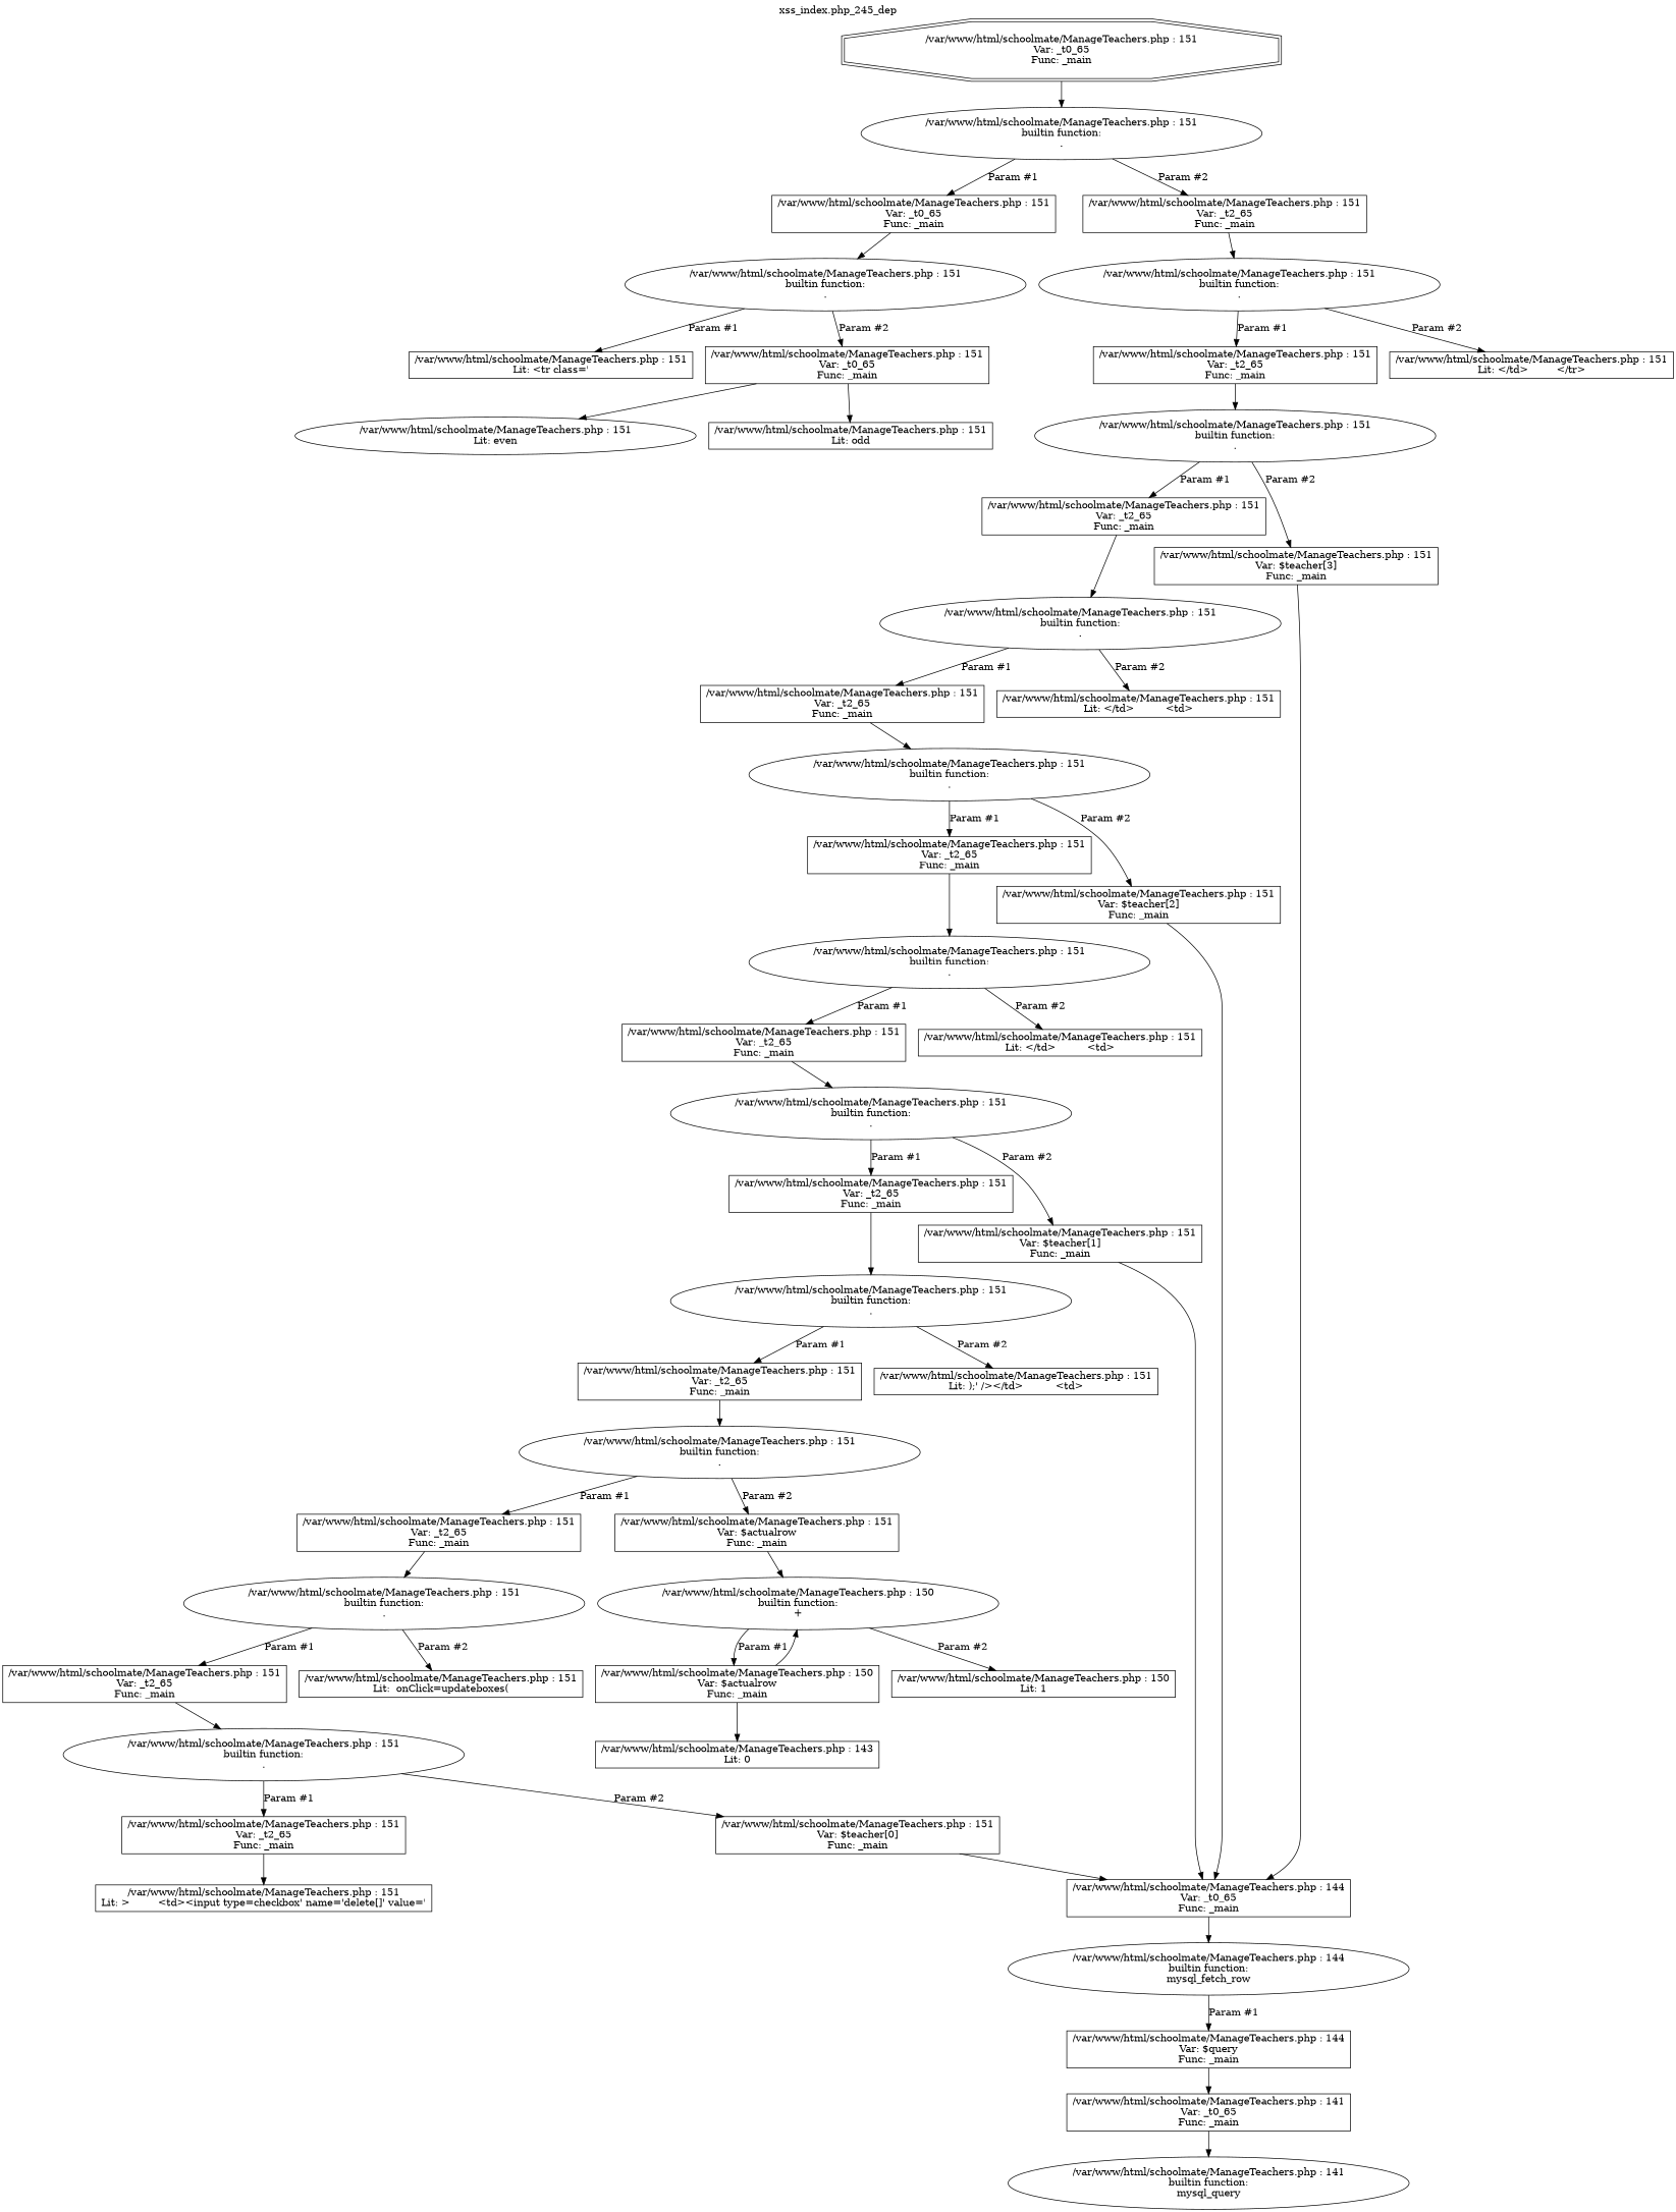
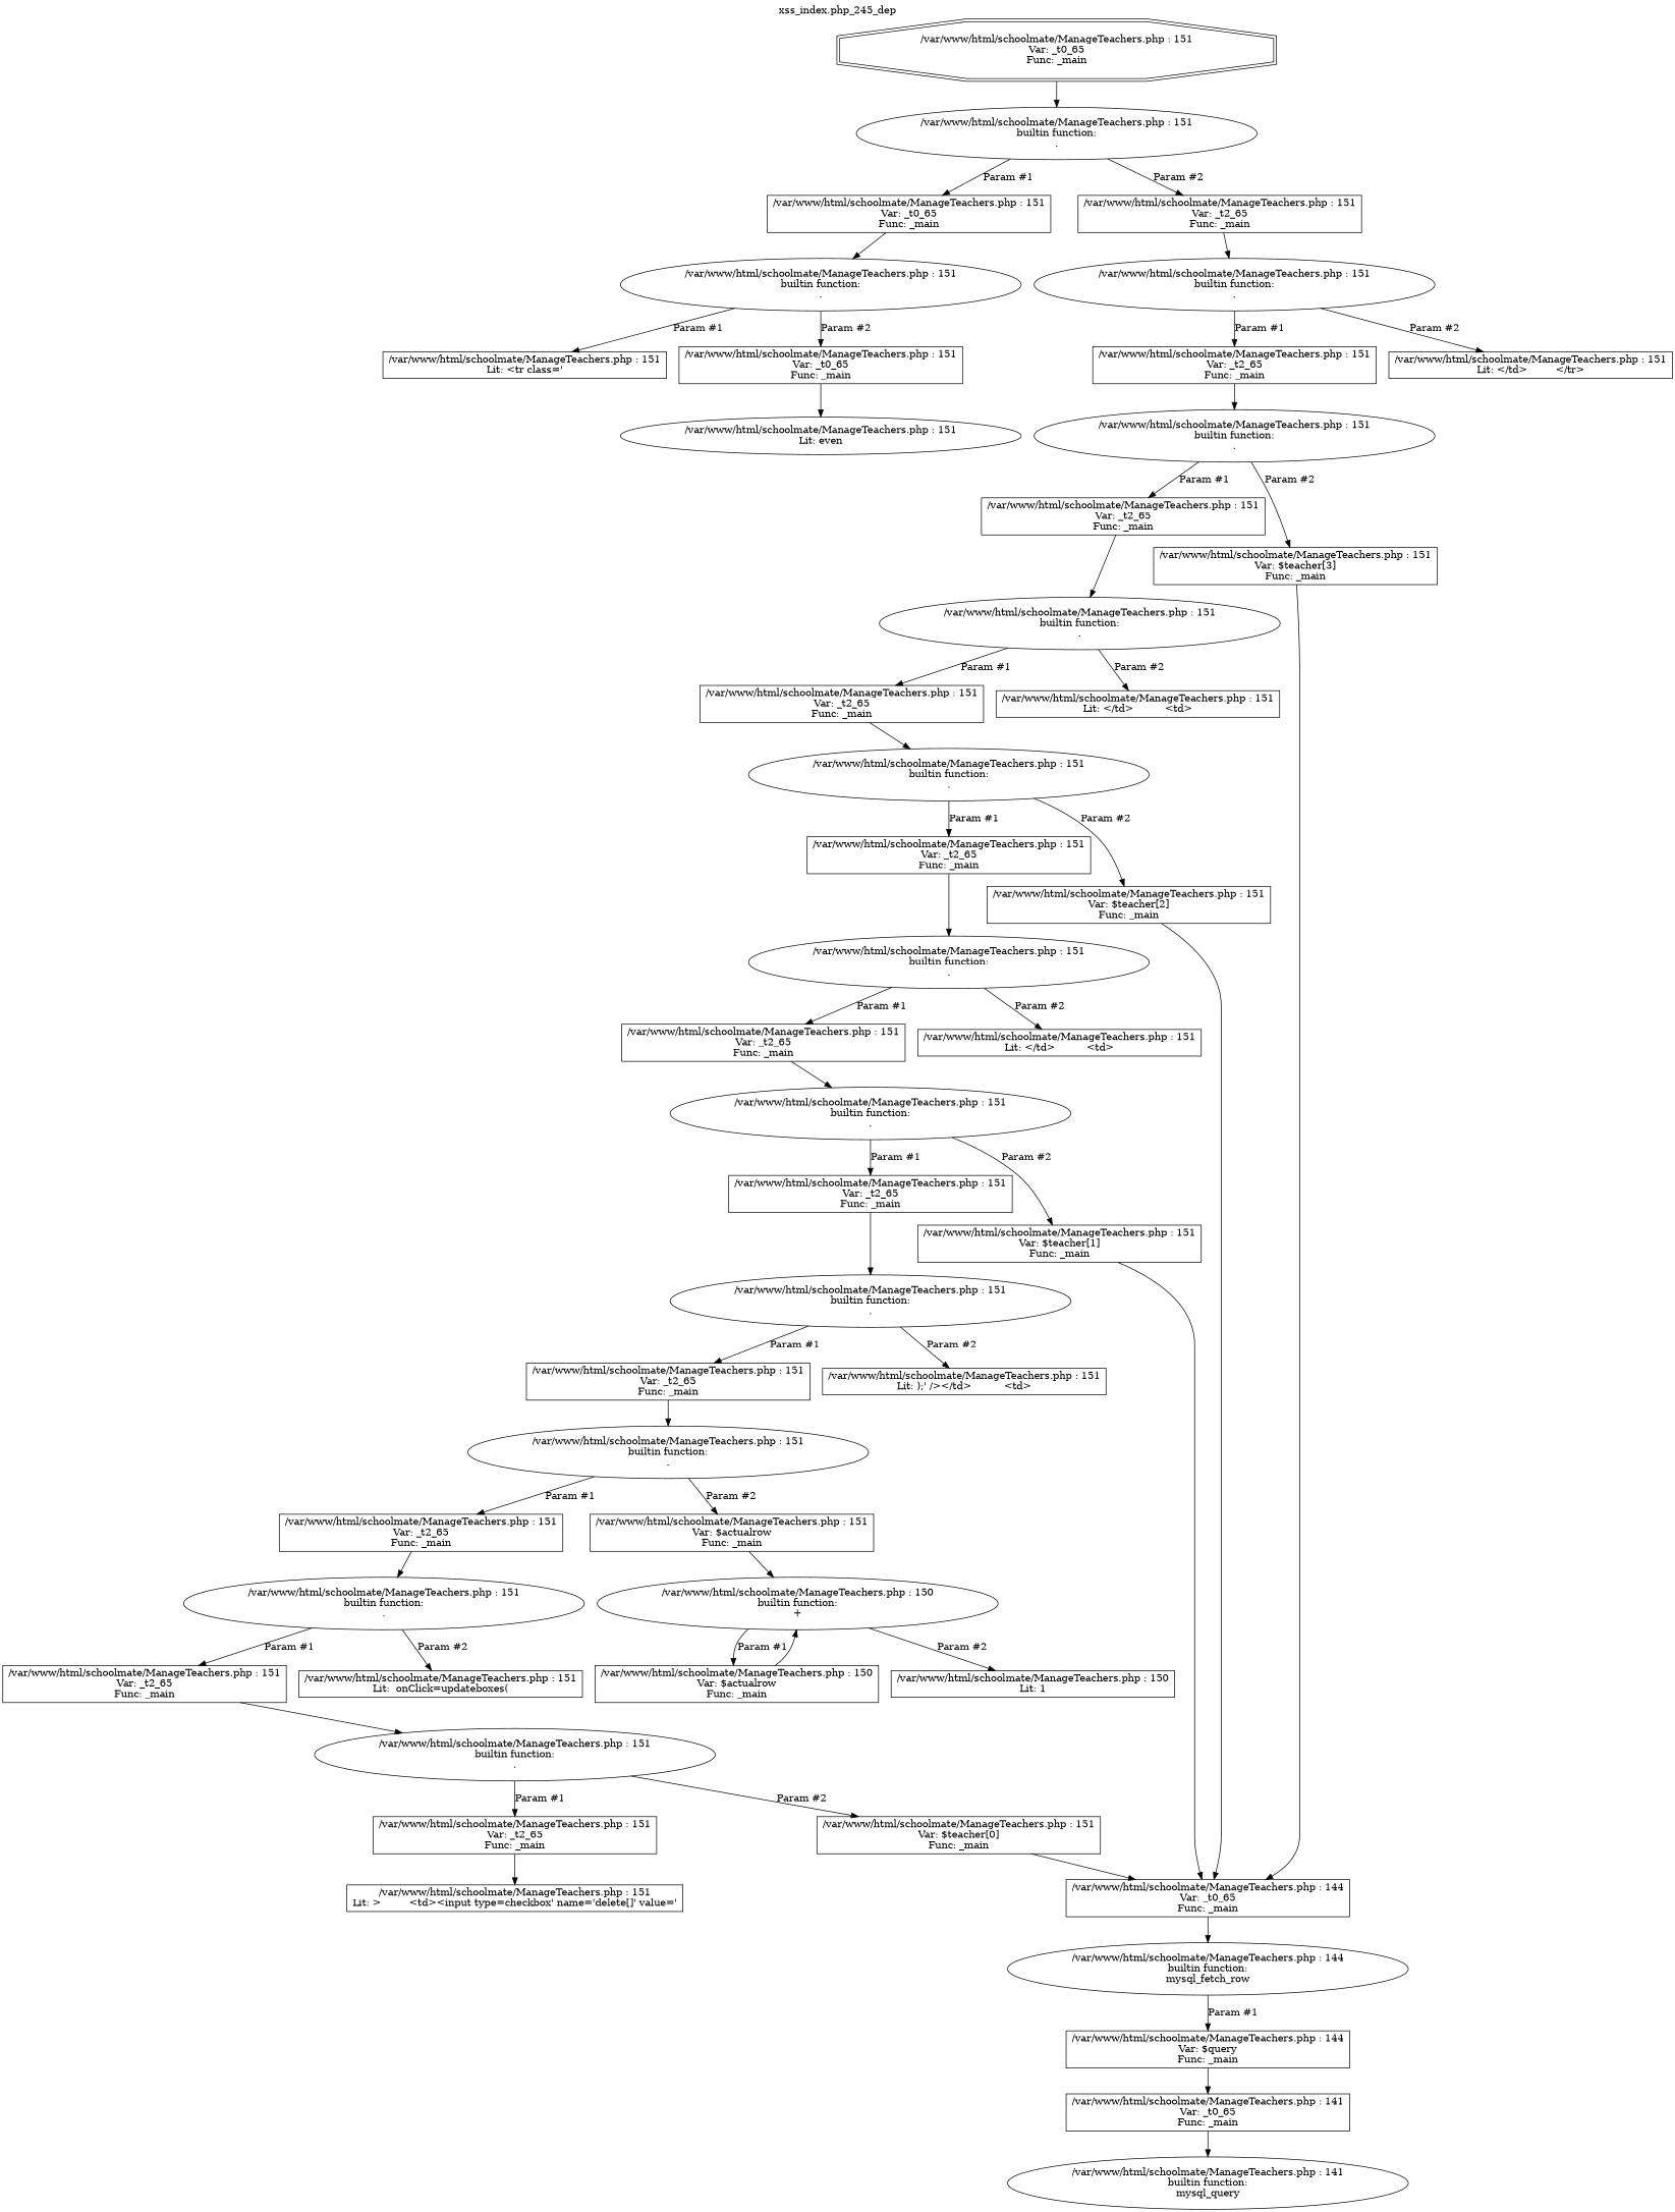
  digraph {
    label="xss_index.php_245_dep"
    labelloc=t
    node [shape=box]
    n1 [label="/var/www/html/schoolmate/ManageTeachers.php : 151\nVar: _t0_65\nFunc: _main\n" shape=doubleoctagon]
    n2 [label="/var/www/html/schoolmate/ManageTeachers.php : 151\nbuiltin function:\n.\n" shape=ellipse]
    n3 [label="/var/www/html/schoolmate/ManageTeachers.php : 151\nVar: _t0_65\nFunc: _main\n"]
    n4 [label="/var/www/html/schoolmate/ManageTeachers.php : 151\nVar: _t2_65\nFunc: _main\n"]
    n5 [label="/var/www/html/schoolmate/ManageTeachers.php : 151\nbuiltin function:\n.\n" shape=ellipse]
    n6 [label="/var/www/html/schoolmate/ManageTeachers.php : 151\nbuiltin function:\n.\n" shape=ellipse]
    n7 [label="/var/www/html/schoolmate/ManageTeachers.php : 151\nLit: <tr class='\n"]
    n8 [label="/var/www/html/schoolmate/ManageTeachers.php : 151\nVar: _t0_65\nFunc: _main\n"]
    n9 [label="/var/www/html/schoolmate/ManageTeachers.php : 151\nLit: even\n" shape=ellipse]
-   n10 [label="/var/www/html/schoolmate/ManageTeachers.php : 151\nLit: odd\n"]
    n11 [label="/var/www/html/schoolmate/ManageTeachers.php : 151\nVar: _t2_65\nFunc: _main\n"]
    n12 [label="/var/www/html/schoolmate/ManageTeachers.php : 151\nLit: </td>	 </tr>\n"]
    n13 [label="/var/www/html/schoolmate/ManageTeachers.php : 151\nbuiltin function:\n.\n" shape=ellipse]
    n14 [label="/var/www/html/schoolmate/ManageTeachers.php : 151\nVar: _t2_65\nFunc: _main\n"]
    n15 [label="/var/www/html/schoolmate/ManageTeachers.php : 151\nVar: $teacher[3]\nFunc: _main\n"]
    n16 [label="/var/www/html/schoolmate/ManageTeachers.php : 151\nbuiltin function:\n.\n" shape=ellipse]
    n17 [label="/var/www/html/schoolmate/ManageTeachers.php : 144\nVar: _t0_65\nFunc: _main\n"]
    n18 [label="/var/www/html/schoolmate/ManageTeachers.php : 151\nVar: _t2_65\nFunc: _main\n"]
    n19 [label="/var/www/html/schoolmate/ManageTeachers.php : 151\nLit: </td>	  <td>\n"]
    n20 [label="/var/www/html/schoolmate/ManageTeachers.php : 151\nbuiltin function:\n.\n" shape=ellipse]
    n21 [label="/var/www/html/schoolmate/ManageTeachers.php : 151\nVar: _t2_65\nFunc: _main\n"]
    n22 [label="/var/www/html/schoolmate/ManageTeachers.php : 151\nVar: $teacher[2]\nFunc: _main\n"]
    n23 [label="/var/www/html/schoolmate/ManageTeachers.php : 151\nbuiltin function:\n.\n" shape=ellipse]
    n24 [label="/var/www/html/schoolmate/ManageTeachers.php : 151\nVar: _t2_65\nFunc: _main\n"]
    n25 [label="/var/www/html/schoolmate/ManageTeachers.php : 151\nLit: </td>	  <td>\n"]
    n26 [label="/var/www/html/schoolmate/ManageTeachers.php : 151\nbuiltin function:\n.\n" shape=ellipse]
    n27 [label="/var/www/html/schoolmate/ManageTeachers.php : 151\nVar: _t2_65\nFunc: _main\n"]
    n28 [label="/var/www/html/schoolmate/ManageTeachers.php : 151\nVar: $teacher[1]\nFunc: _main\n"]
    n29 [label="/var/www/html/schoolmate/ManageTeachers.php : 151\nbuiltin function:\n.\n" shape=ellipse]
    n30 [label="/var/www/html/schoolmate/ManageTeachers.php : 151\nVar: _t2_65\nFunc: _main\n"]
    n31 [label="/var/www/html/schoolmate/ManageTeachers.php : 151\nLit: );' /></td>	  <td>\n"]
    n32 [label="/var/www/html/schoolmate/ManageTeachers.php : 151\nbuiltin function:\n.\n" shape=ellipse]
    n33 [label="/var/www/html/schoolmate/ManageTeachers.php : 151\nVar: _t2_65\nFunc: _main\n"]
    n34 [label="/var/www/html/schoolmate/ManageTeachers.php : 151\nVar: $actualrow\nFunc: _main\n"]
    n35 [label="/var/www/html/schoolmate/ManageTeachers.php : 151\nbuiltin function:\n.\n" shape=ellipse]
    n36 [label="/var/www/html/schoolmate/ManageTeachers.php : 150\nbuiltin function:\n+\n" shape=ellipse]
    n37 [label="/var/www/html/schoolmate/ManageTeachers.php : 151\nVar: _t2_65\nFunc: _main\n"]
    n38 [label="/var/www/html/schoolmate/ManageTeachers.php : 151\nLit:  onClick=updateboxes(\n"]
    n39 [label="/var/www/html/schoolmate/ManageTeachers.php : 151\nbuiltin function:\n.\n" shape=ellipse]
    n40 [label="/var/www/html/schoolmate/ManageTeachers.php : 151\nVar: _t2_65\nFunc: _main\n"]
    n41 [label="/var/www/html/schoolmate/ManageTeachers.php : 151\nVar: $teacher[0]\nFunc: _main\n"]
    n42 [label="/var/www/html/schoolmate/ManageTeachers.php : 151\nLit: >	  <td><input type=checkbox' name='delete[]' value='\n"]
    n43 [label="/var/www/html/schoolmate/ManageTeachers.php : 144\nbuiltin function:\nmysql_fetch_row\n" shape=ellipse]
    n44 [label="/var/www/html/schoolmate/ManageTeachers.php : 144\nVar: $query\nFunc: _main\n"]
    n45 [label="/var/www/html/schoolmate/ManageTeachers.php : 141\nVar: _t0_65\nFunc: _main\n"]
    n46 [label="/var/www/html/schoolmate/ManageTeachers.php : 141\nbuiltin function:\nmysql_query\n" shape=ellipse]
    n47 [label="/var/www/html/schoolmate/ManageTeachers.php : 150\nVar: $actualrow\nFunc: _main\n"]
    n48 [label="/var/www/html/schoolmate/ManageTeachers.php : 150\nLit: 1\n"]
-   n49 [label="/var/www/html/schoolmate/ManageTeachers.php : 143\nLit: 0\n"]
    n1 -> n2
    n2 -> n3 [label="Param #1"]
    n2 -> n4 [label="Param #2"]
    n3 -> n5
    n4 -> n6
    n5 -> n7 [label="Param #1"]
    n5 -> n8 [label="Param #2"]
    n6 -> n11 [label="Param #1"]
    n6 -> n12 [label="Param #2"]
    n8 -> n9
-   n8 -> n10
    n11 -> n13
    n13 -> n14 [label="Param #1"]
    n13 -> n15 [label="Param #2"]
    n14 -> n16
    n15 -> n17
    n16 -> n18 [label="Param #1"]
    n16 -> n19 [label="Param #2"]
    n17 -> n43
    n18 -> n20
    n20 -> n21 [label="Param #1"]
    n20 -> n22 [label="Param #2"]
    n21 -> n23
    n22 -> n17
    n23 -> n24 [label="Param #1"]
    n23 -> n25 [label="Param #2"]
    n24 -> n26
    n26 -> n27 [label="Param #1"]
    n26 -> n28 [label="Param #2"]
    n27 -> n29
    n28 -> n17
    n29 -> n30 [label="Param #1"]
    n29 -> n31 [label="Param #2"]
    n30 -> n32
    n32 -> n33 [label="Param #1"]
    n32 -> n34 [label="Param #2"]
    n33 -> n35
    n34 -> n36
    n35 -> n37 [label="Param #1"]
    n35 -> n38 [label="Param #2"]
    n36 -> n47 [label="Param #1"]
    n36 -> n48 [label="Param #2"]
    n37 -> n39
    n39 -> n40 [label="Param #1"]
    n39 -> n41 [label="Param #2"]
    n40 -> n42
    n41 -> n17
    n43 -> n44 [label="Param #1"]
    n44 -> n45
    n45 -> n46
    n47 -> n36
-   n47 -> n49
  }
